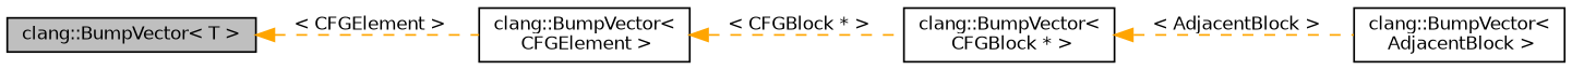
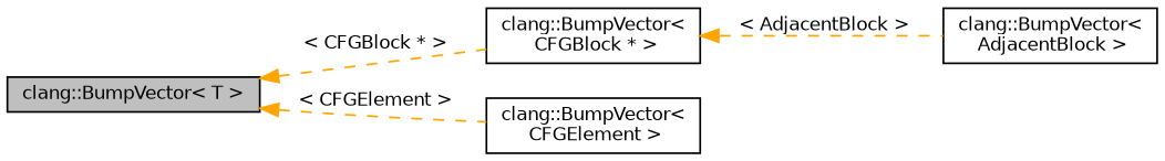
  digraph {
    rankdir=LR
    node [color=black fontname=Helvetica fontsize=10 shape=record]
    edge [color=orange dir=back fontname=Helvetica fontsize=10 labelfontname=Helvetica labelfontsize=10 style=dashed]
    n1 [fillcolor=grey75 fontcolor=black height=0.2 label="clang::BumpVector\< T \>" style=filled width=0.4]
    n2 [height=0.2 label="clang::BumpVector\<\l CFGBlock * \>" width=0.4]
    n3 [height=0.2 label="clang::BumpVector\<\l CFGElement \>" width=0.4]
    n4 [height=0.2 label="clang::BumpVector\<\l AdjacentBlock \>" width=0.4]
-   n3 -> n2 [label=" \< CFGBlock * \>"]
+   n1 -> n2 [label=" \< CFGBlock * \>"]
    n1 -> n3 [label=" \< CFGElement \>"]
    n2 -> n4 [label=" \< AdjacentBlock \>"]
  }
